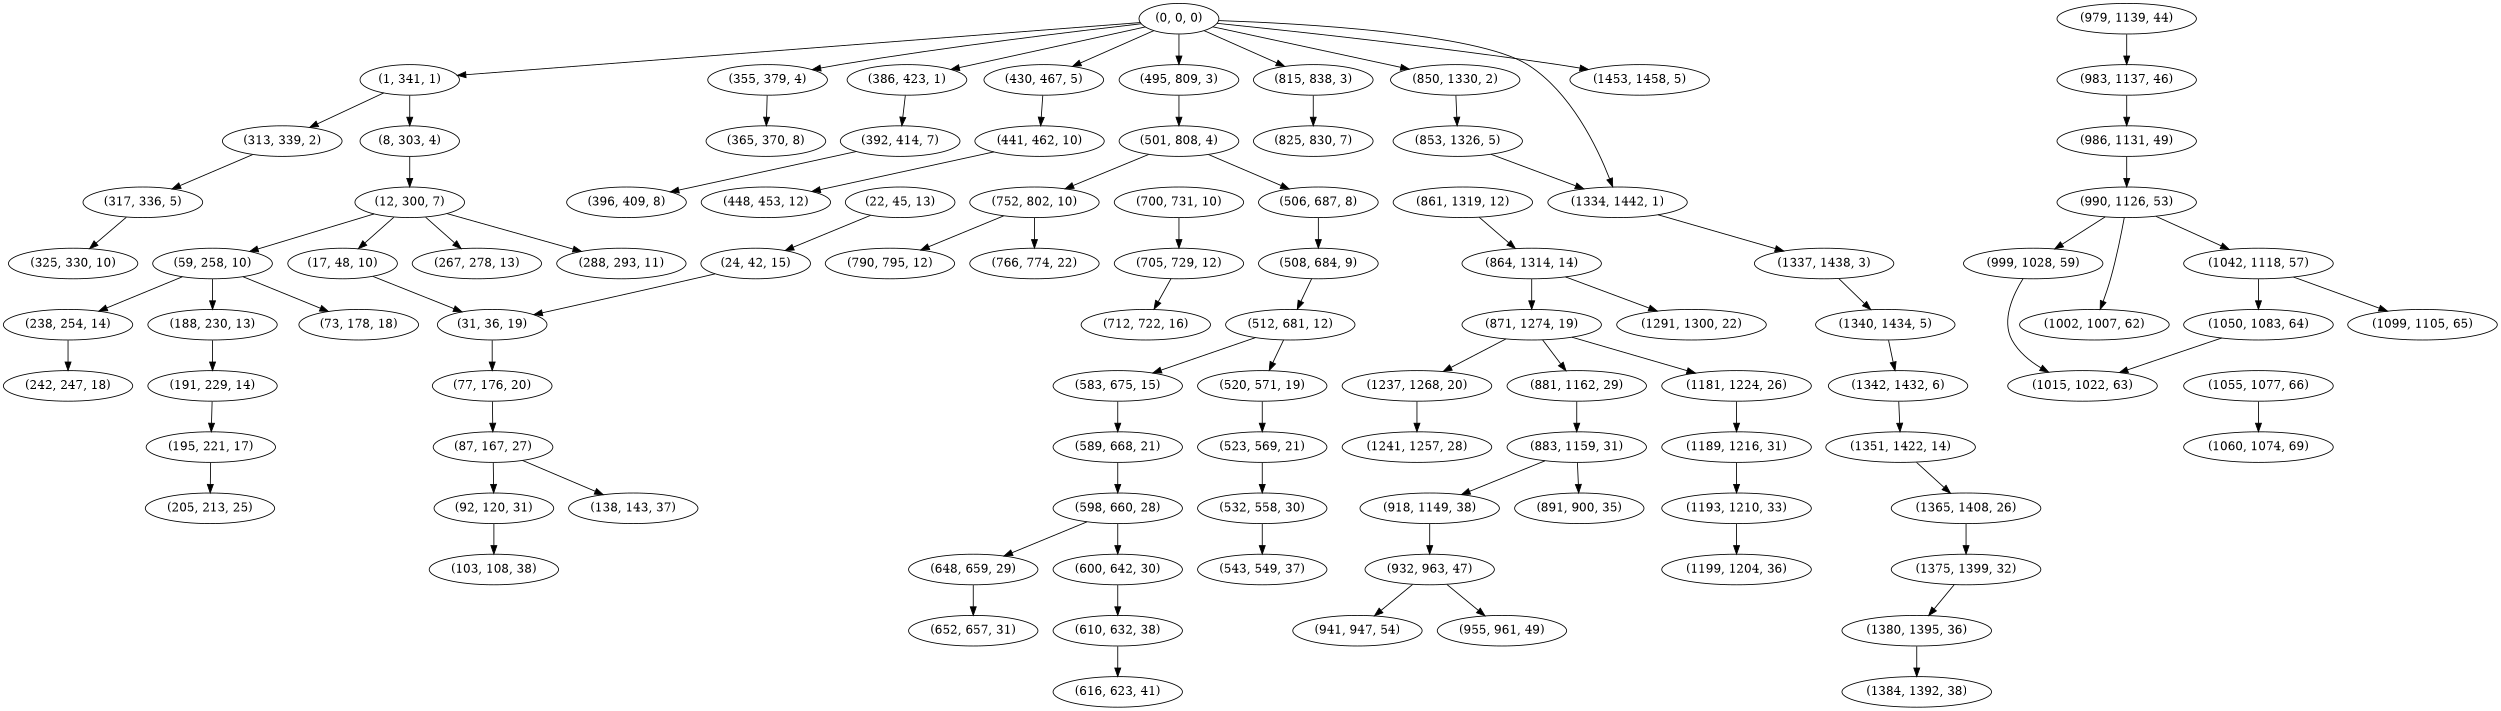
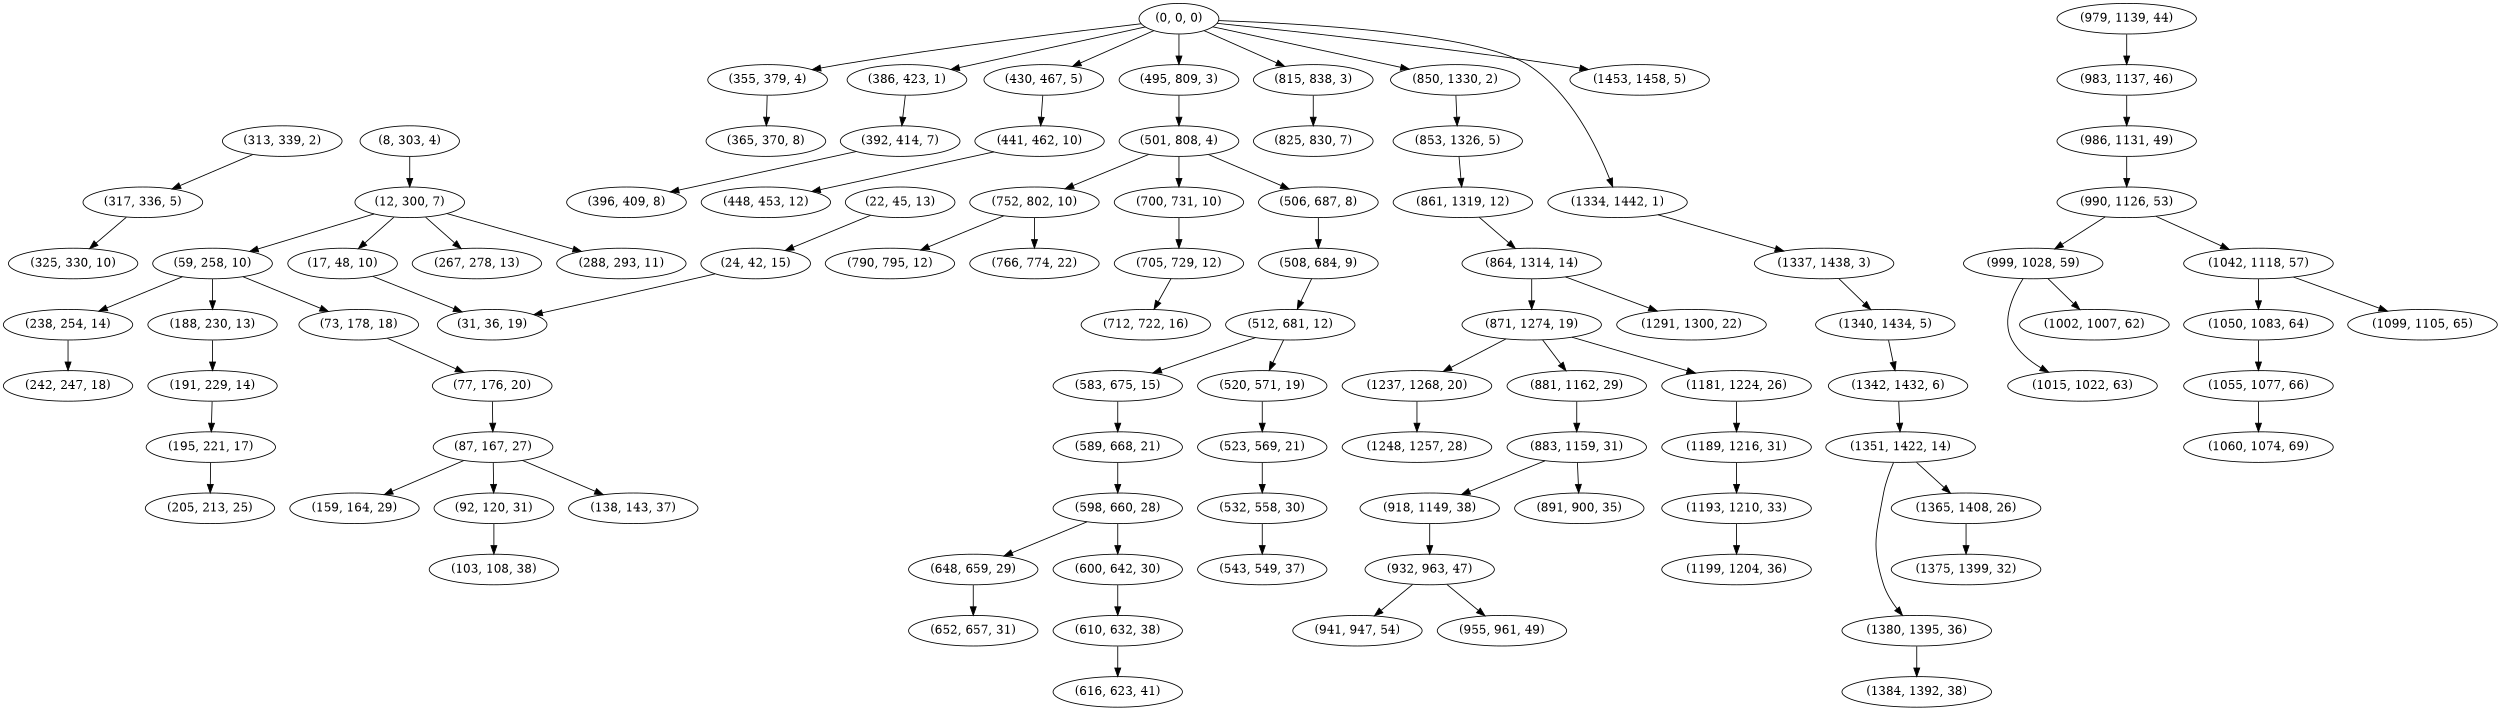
  digraph {
    "(0, 0, 0)"
-   "(1, 341, 1)"
    "(355, 379, 4)"
    "(386, 423, 1)"
    "(430, 467, 5)"
    "(495, 809, 3)"
    "(815, 838, 3)"
    "(850, 1330, 2)"
    "(1334, 1442, 1)"
    "(1453, 1458, 5)"
    "(8, 303, 4)"
    "(313, 339, 2)"
    "(365, 370, 8)"
    "(392, 414, 7)"
    "(441, 462, 10)"
    "(501, 808, 4)"
    "(825, 830, 7)"
    "(853, 1326, 5)"
    "(1337, 1438, 3)"
    "(12, 300, 7)"
    "(317, 336, 5)"
    "(17, 48, 10)"
    "(59, 258, 10)"
    "(267, 278, 13)"
    "(288, 293, 11)"
    "(31, 36, 19)"
    "(73, 178, 18)"
    "(188, 230, 13)"
    "(238, 254, 14)"
    "(22, 45, 13)"
    "(24, 42, 15)"
    "(77, 176, 20)"
    "(191, 229, 14)"
    "(242, 247, 18)"
    "(87, 167, 27)"
    "(92, 120, 31)"
    "(138, 143, 37)"
+   "(159, 164, 29)"
    "(103, 108, 38)"
    "(195, 221, 17)"
    "(205, 213, 25)"
    "(325, 330, 10)"
    "(396, 409, 8)"
    "(448, 453, 12)"
    "(506, 687, 8)"
    "(700, 731, 10)"
    "(752, 802, 10)"
    "(508, 684, 9)"
    "(705, 729, 12)"
    "(766, 774, 22)"
    "(790, 795, 12)"
    "(512, 681, 12)"
    "(520, 571, 19)"
    "(583, 675, 15)"
    "(523, 569, 21)"
    "(589, 668, 21)"
    "(532, 558, 30)"
    "(543, 549, 37)"
    "(598, 660, 28)"
    "(600, 642, 30)"
    "(648, 659, 29)"
    "(610, 632, 38)"
    "(652, 657, 31)"
    "(616, 623, 41)"
    "(712, 722, 16)"
    "(861, 1319, 12)"
    "(864, 1314, 14)"
    "(871, 1274, 19)"
    "(1291, 1300, 22)"
    "(881, 1162, 29)"
    "(1181, 1224, 26)"
    "(1237, 1268, 20)"
    "(883, 1159, 31)"
    "(1189, 1216, 31)"
-   "(1248, 1257, 28)" [label="(1241, 1257, 28)"]
+   "(1248, 1257, 28)"
    "(891, 900, 35)"
    "(918, 1149, 38)"
    "(932, 963, 47)"
    n79 [label="(941, 947, 54)"]
    "(955, 961, 49)"
    "(979, 1139, 44)"
    "(983, 1137, 46)"
    "(986, 1131, 49)"
    "(990, 1126, 53)"
    "(999, 1028, 59)"
    "(1042, 1118, 57)"
    "(1002, 1007, 62)"
    "(1015, 1022, 63)"
    "(1050, 1083, 64)"
    "(1099, 1105, 65)"
    "(1055, 1077, 66)"
    "(1060, 1074, 69)"
    "(1193, 1210, 33)"
    "(1199, 1204, 36)"
    "(1340, 1434, 5)"
    "(1342, 1432, 6)"
    "(1351, 1422, 14)"
    "(1365, 1408, 26)"
    "(1375, 1399, 32)"
    "(1380, 1395, 36)"
    "(1384, 1392, 38)"
-   "(0, 0, 0)" -> "(1, 341, 1)"
    "(0, 0, 0)" -> "(355, 379, 4)"
    "(0, 0, 0)" -> "(386, 423, 1)"
    "(0, 0, 0)" -> "(430, 467, 5)"
    "(0, 0, 0)" -> "(495, 809, 3)"
    "(0, 0, 0)" -> "(815, 838, 3)"
    "(0, 0, 0)" -> "(850, 1330, 2)"
    "(0, 0, 0)" -> "(1334, 1442, 1)"
    "(0, 0, 0)" -> "(1453, 1458, 5)"
-   "(1, 341, 1)" -> "(8, 303, 4)"
-   "(1, 341, 1)" -> "(313, 339, 2)"
    "(355, 379, 4)" -> "(365, 370, 8)"
    "(386, 423, 1)" -> "(392, 414, 7)"
    "(430, 467, 5)" -> "(441, 462, 10)"
    "(495, 809, 3)" -> "(501, 808, 4)"
    "(815, 838, 3)" -> "(825, 830, 7)"
    "(850, 1330, 2)" -> "(853, 1326, 5)"
    "(1334, 1442, 1)" -> "(1337, 1438, 3)"
    "(8, 303, 4)" -> "(12, 300, 7)"
    "(313, 339, 2)" -> "(317, 336, 5)"
    "(392, 414, 7)" -> "(396, 409, 8)"
    "(441, 462, 10)" -> "(448, 453, 12)"
    "(501, 808, 4)" -> "(506, 687, 8)"
+   "(501, 808, 4)" -> "(700, 731, 10)"
    "(501, 808, 4)" -> "(752, 802, 10)"
-   "(853, 1326, 5)" -> "(1334, 1442, 1)"
+   "(853, 1326, 5)" -> "(861, 1319, 12)"
    "(1337, 1438, 3)" -> "(1340, 1434, 5)"
    "(12, 300, 7)" -> "(17, 48, 10)"
    "(12, 300, 7)" -> "(59, 258, 10)"
    "(12, 300, 7)" -> "(267, 278, 13)"
    "(12, 300, 7)" -> "(288, 293, 11)"
    "(317, 336, 5)" -> "(325, 330, 10)"
    "(17, 48, 10)" -> "(31, 36, 19)"
    "(59, 258, 10)" -> "(73, 178, 18)"
    "(59, 258, 10)" -> "(188, 230, 13)"
    "(59, 258, 10)" -> "(238, 254, 14)"
-   "(31, 36, 19)" -> "(77, 176, 20)"
+   "(73, 178, 18)" -> "(77, 176, 20)"
    "(188, 230, 13)" -> "(191, 229, 14)"
    "(238, 254, 14)" -> "(242, 247, 18)"
    "(22, 45, 13)" -> "(24, 42, 15)"
    "(24, 42, 15)" -> "(31, 36, 19)"
    "(77, 176, 20)" -> "(87, 167, 27)"
    "(191, 229, 14)" -> "(195, 221, 17)"
    "(87, 167, 27)" -> "(92, 120, 31)"
    "(87, 167, 27)" -> "(138, 143, 37)"
+   "(87, 167, 27)" -> "(159, 164, 29)"
    "(92, 120, 31)" -> "(103, 108, 38)"
    "(195, 221, 17)" -> "(205, 213, 25)"
    "(506, 687, 8)" -> "(508, 684, 9)"
    "(700, 731, 10)" -> "(705, 729, 12)"
    "(752, 802, 10)" -> "(766, 774, 22)"
    "(752, 802, 10)" -> "(790, 795, 12)"
    "(508, 684, 9)" -> "(512, 681, 12)"
    "(705, 729, 12)" -> "(712, 722, 16)"
    "(512, 681, 12)" -> "(520, 571, 19)"
    "(512, 681, 12)" -> "(583, 675, 15)"
    "(520, 571, 19)" -> "(523, 569, 21)"
    "(583, 675, 15)" -> "(589, 668, 21)"
    "(523, 569, 21)" -> "(532, 558, 30)"
    "(589, 668, 21)" -> "(598, 660, 28)"
    "(532, 558, 30)" -> "(543, 549, 37)"
    "(598, 660, 28)" -> "(600, 642, 30)"
    "(598, 660, 28)" -> "(648, 659, 29)"
    "(600, 642, 30)" -> "(610, 632, 38)"
    "(648, 659, 29)" -> "(652, 657, 31)"
    "(610, 632, 38)" -> "(616, 623, 41)"
    "(861, 1319, 12)" -> "(864, 1314, 14)"
    "(864, 1314, 14)" -> "(871, 1274, 19)"
    "(864, 1314, 14)" -> "(1291, 1300, 22)"
    "(871, 1274, 19)" -> "(881, 1162, 29)"
    "(871, 1274, 19)" -> "(1181, 1224, 26)"
    "(871, 1274, 19)" -> "(1237, 1268, 20)"
    "(881, 1162, 29)" -> "(883, 1159, 31)"
    "(1181, 1224, 26)" -> "(1189, 1216, 31)"
    "(1237, 1268, 20)" -> "(1248, 1257, 28)"
    "(883, 1159, 31)" -> "(891, 900, 35)"
    "(883, 1159, 31)" -> "(918, 1149, 38)"
    "(1189, 1216, 31)" -> "(1193, 1210, 33)"
    "(918, 1149, 38)" -> "(932, 963, 47)"
    "(932, 963, 47)" -> n79
    "(932, 963, 47)" -> "(955, 961, 49)"
    "(979, 1139, 44)" -> "(983, 1137, 46)"
    "(983, 1137, 46)" -> "(986, 1131, 49)"
    "(986, 1131, 49)" -> "(990, 1126, 53)"
    "(990, 1126, 53)" -> "(999, 1028, 59)"
    "(990, 1126, 53)" -> "(1042, 1118, 57)"
-   "(990, 1126, 53)" -> "(1002, 1007, 62)"
+   "(999, 1028, 59)" -> "(1002, 1007, 62)"
    "(999, 1028, 59)" -> "(1015, 1022, 63)"
    "(1042, 1118, 57)" -> "(1050, 1083, 64)"
    "(1042, 1118, 57)" -> "(1099, 1105, 65)"
-   "(1050, 1083, 64)" -> "(1015, 1022, 63)"
+   "(1050, 1083, 64)" -> "(1055, 1077, 66)"
    "(1055, 1077, 66)" -> "(1060, 1074, 69)"
    "(1193, 1210, 33)" -> "(1199, 1204, 36)"
    "(1340, 1434, 5)" -> "(1342, 1432, 6)"
    "(1342, 1432, 6)" -> "(1351, 1422, 14)"
    "(1351, 1422, 14)" -> "(1365, 1408, 26)"
    "(1365, 1408, 26)" -> "(1375, 1399, 32)"
-   "(1375, 1399, 32)" -> "(1380, 1395, 36)"
+   "(1351, 1422, 14)" -> "(1380, 1395, 36)"
    "(1380, 1395, 36)" -> "(1384, 1392, 38)"
  }
